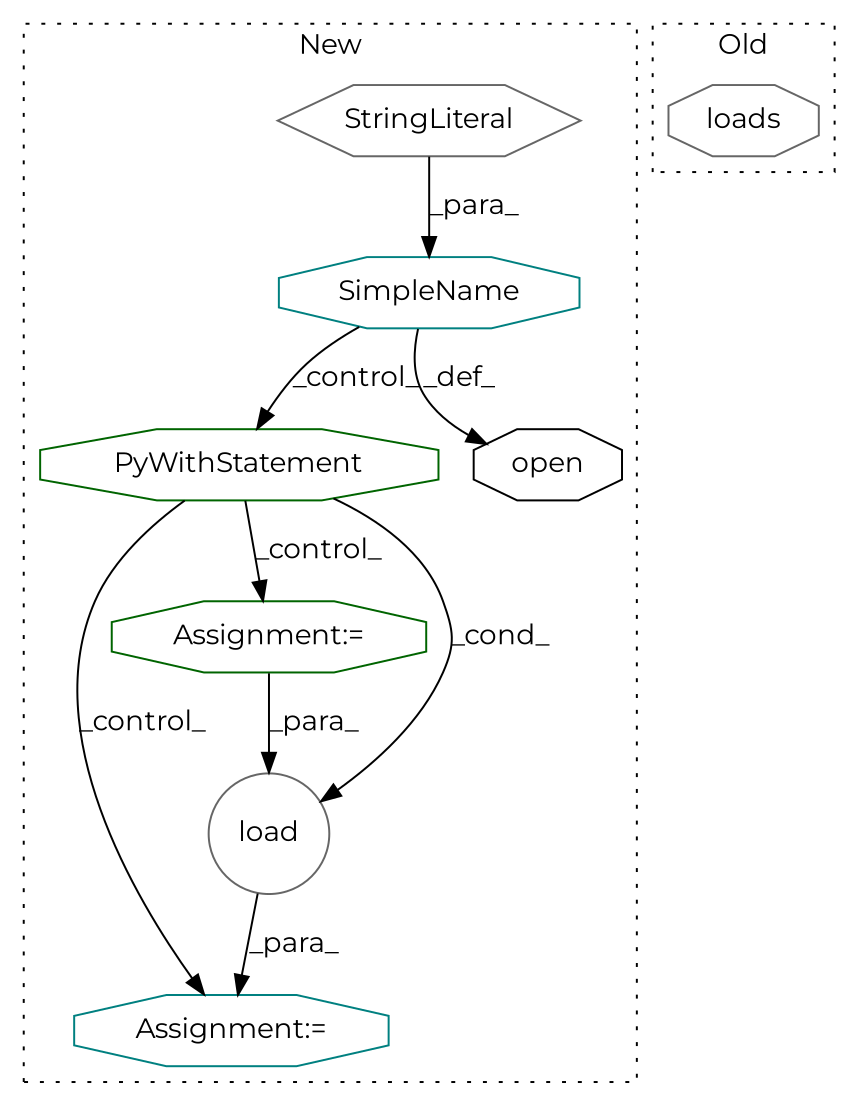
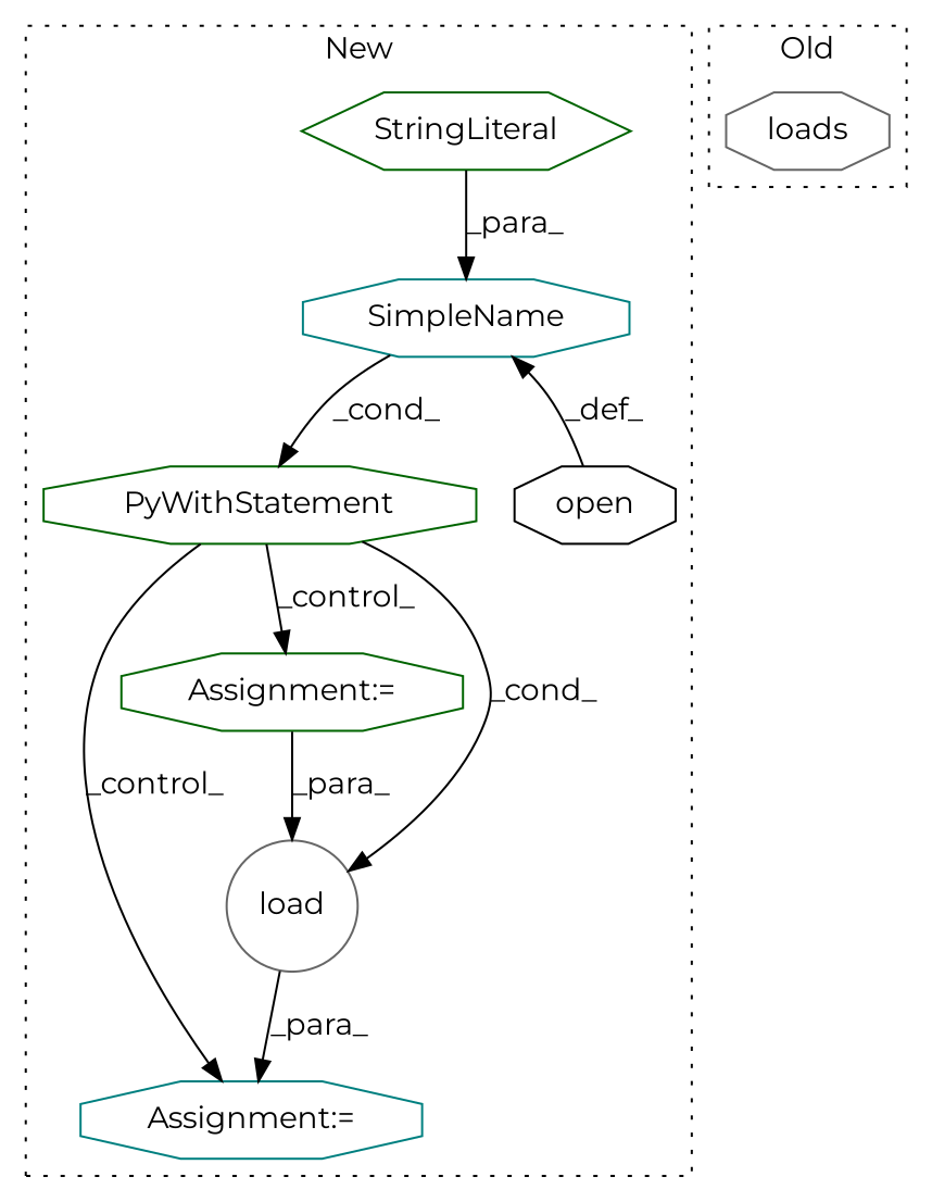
  digraph {
    fontname=Montserrat
    node [a=32 color=darkgreen fontname=Montserrat l="5,1" shape=octagon]
    edge [fontname=Montserrat]
    n1 [a=104 l="10,2" label=PyWithStatement s="28092,28133"]
    n2 [a=7 color=teal l=1 label="Assignment:=" s=28272]
    n3 [a=42 color=teal label=SimpleName l=""]
    n4 [a=7 l=7 label="Assignment:=" s=28161]
    n5 [color=black label=open s="28107,28132"]
-   n6 [a=45 color=gray40 l=4 label=StringLiteral s=28128 shape=hexagon]
+   n6 [a=45 l=4 label=StringLiteral s=28128 shape=hexagon]
    n7 [color=gray40 label=load s="28279,28291" shape=circle]
    n8 [color=gray40 l="6,1" label=loads s="27357,27369"]
    subgraph cluster_1 {
      label=New
      style=dotted
      n1
      n2
      n3
      n4
      n5
      n6
      n7
    }
    subgraph cluster_2 {
      label=Old
      style=dotted
      n8
    }
    n1 -> n2 [label=_control_]
    n1 -> n4 [label=_control_]
    n1 -> n7 [label=_cond_]
-   n3 -> n1 [label=_control_]
+   n3 -> n1 [label=_cond_]
    n4 -> n7 [label=_para_]
-   n3 -> n5 [label=_def_]
+   n5 -> n3 [label=_def_]
    n6 -> n3 [label=_para_]
    n7 -> n2 [label=_para_]
  }
